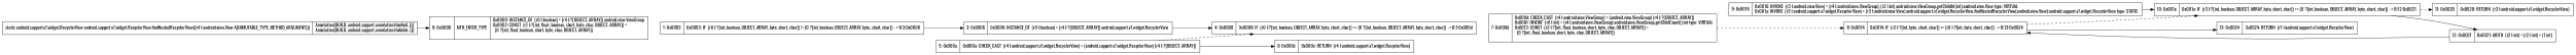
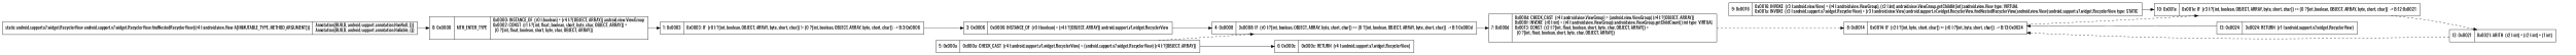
  digraph {
    fontname=Oswald
    rankdir=LR
    node [fontname=Oswald shape=record]
    edge [fontname=Oswald]
    n1 [label="{0\:\ 0x0000|MTH_ENTER_TYPE\l|0x0000: INSTANCE_OF  (r0 I:boolean) = (r4 I:?[OBJECT, ARRAY]) android.view.ViewGroup \l0x0002: CONST  (r1 I:?[int, float, boolean, short, byte, char, OBJECT, ARRAY]) = \l  (0 ?[int, float, boolean, short, byte, char, OBJECT, ARRAY])\l \l}"]
    n2 [label="{1\:\ 0x0003|0x0003: IF  (r0 I:?[int, boolean, OBJECT, ARRAY, byte, short, char]) != (0 ?[int, boolean, OBJECT, ARRAY, byte, short, char])  \-\> B:3:0x0006 \l}"]
    n3 [label="{3\:\ 0x0006|0x0006: INSTANCE_OF  (r0 I:boolean) = (r4 I:?[OBJECT, ARRAY]) android.support.v7.widget.RecyclerView \l}"]
    n4 [label="{4\:\ 0x0008|0x0008: IF  (r0 I:?[int, boolean, OBJECT, ARRAY, byte, short, char]) == (0 ?[int, boolean, OBJECT, ARRAY, byte, short, char])  \-\> B:7:0x000d \l}"]
    n5 [label="{7\:\ 0x000d|0x000d: CHECK_CAST  (r4 I:android.view.ViewGroup) = (android.view.ViewGroup) (r4 I:?[OBJECT, ARRAY]) \l0x000f: INVOKE  (r0 I:int) = (r4 I:android.view.ViewGroup) android.view.ViewGroup.getChildCount():int type: VIRTUAL \l0x0013: CONST  (r2 I:?[int, float, boolean, short, byte, char, OBJECT, ARRAY]) = \l  (0 ?[int, float, boolean, short, byte, char, OBJECT, ARRAY])\l \l}"]
    n6 [label="{5\:\ 0x000a|0x000a: CHECK_CAST  (r4 I:android.support.v7.widget.RecyclerView) = (android.support.v7.widget.RecyclerView) (r4 I:?[OBJECT, ARRAY]) \l}"]
    n7 [label="{6\:\ 0x000c|0x000c: RETURN  (r4 I:android.support.v7.widget.RecyclerView) \l}"]
    n8 [label="{8\:\ 0x0014|0x0014: IF  (r2 I:?[int, byte, short, char]) \>= (r0 I:?[int, byte, short, char])  \-\> B:13:0x0024 \l}"]
    n9 [label="{13\:\ 0x0024|0x0024: RETURN  (r1 I:android.support.v7.widget.RecyclerView) \l}"]
    n10 [label="{10\:\ 0x001e|0x001e: IF  (r3 I:?[int, boolean, OBJECT, ARRAY, byte, short, char]) == (0 ?[int, boolean, OBJECT, ARRAY, byte, short, char])  \-\> B:12:0x0021 \l}"]
    n11 [label="{9\:\ 0x0016|0x0016: INVOKE  (r3 I:android.view.View) = (r4 I:android.view.ViewGroup), (r2 I:int) android.view.ViewGroup.getChildAt(int):android.view.View type: VIRTUAL \l0x001a: INVOKE  (r3 I:android.support.v7.widget.RecyclerView) = (r3 I:android.view.View) android.support.v7.widget.RecyclerView.findNestedRecyclerView(android.view.View):android.support.v7.widget.RecyclerView type: STATIC \l}"]
-   n12 [label="{11\:\ 0x0020|0x0020: RETURN  (r3 I:android.support.v7.widget.RecyclerView) \l}"]
    n13 [label="{12\:\ 0x0021|0x0021: ARITH  (r2 I:int) = (r2 I:int) + (1 int) \l}"]
    n14 [label="{static android.support.v7.widget.RecyclerView android.support.v7.widget.RecyclerView.findNestedRecyclerView((r4 I:android.view.View A[IMMUTABLE_TYPE, METHOD_ARGUMENT]))  | Annotation[BUILD, android.support.annotation.NonNull, \{\}]\lAnnotation[BUILD, android.support.annotation.Nullable, \{\}]\l}"]
+   n1 -> n2
    n2 -> n3
    n3 -> n4
+   n4 -> n5
    n5 -> n8 [style=dashed]
    n6 -> n4 [style=dashed]
    n6 -> n7
-   n8 -> n9
+   n9 -> n8
    n8 -> n10 [style=dashed]
-   n10 -> n12 [style=dashed]
-   n10 -> n13
+   n10 -> n13 [style=dashed]
    n11 -> n10
-   n13 -> n8
+   n13 -> n8 [style=dashed]
    n14 -> n1
  }
